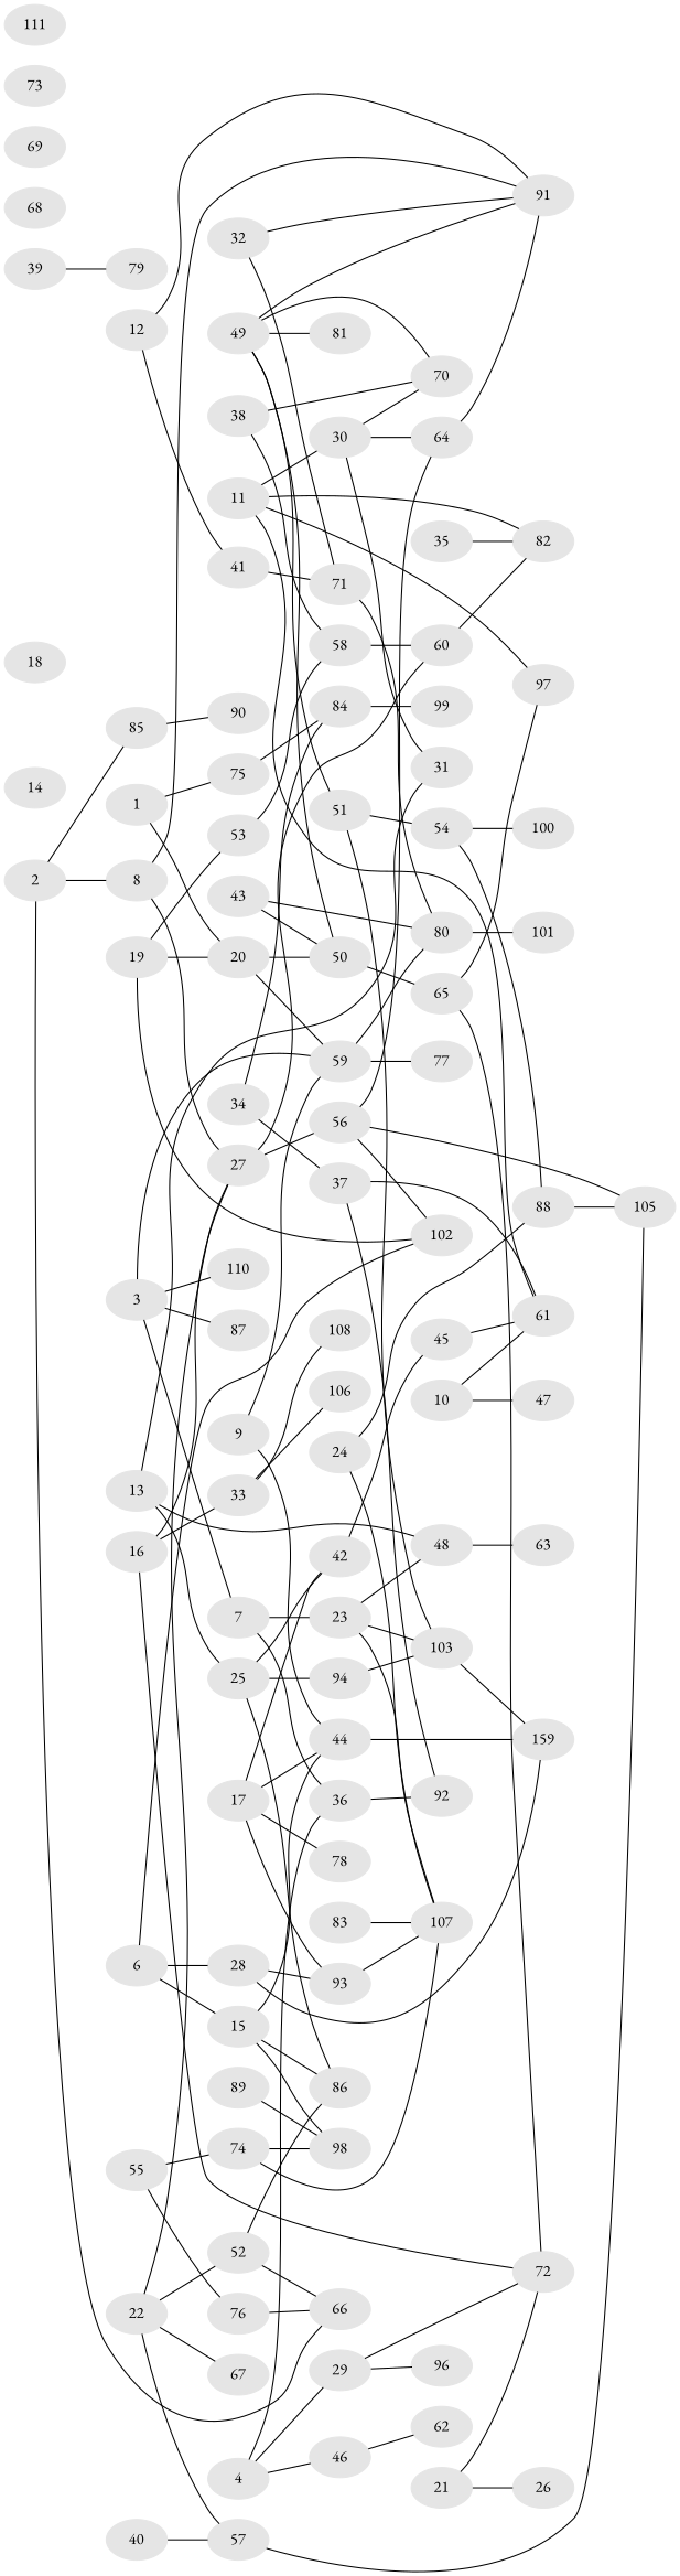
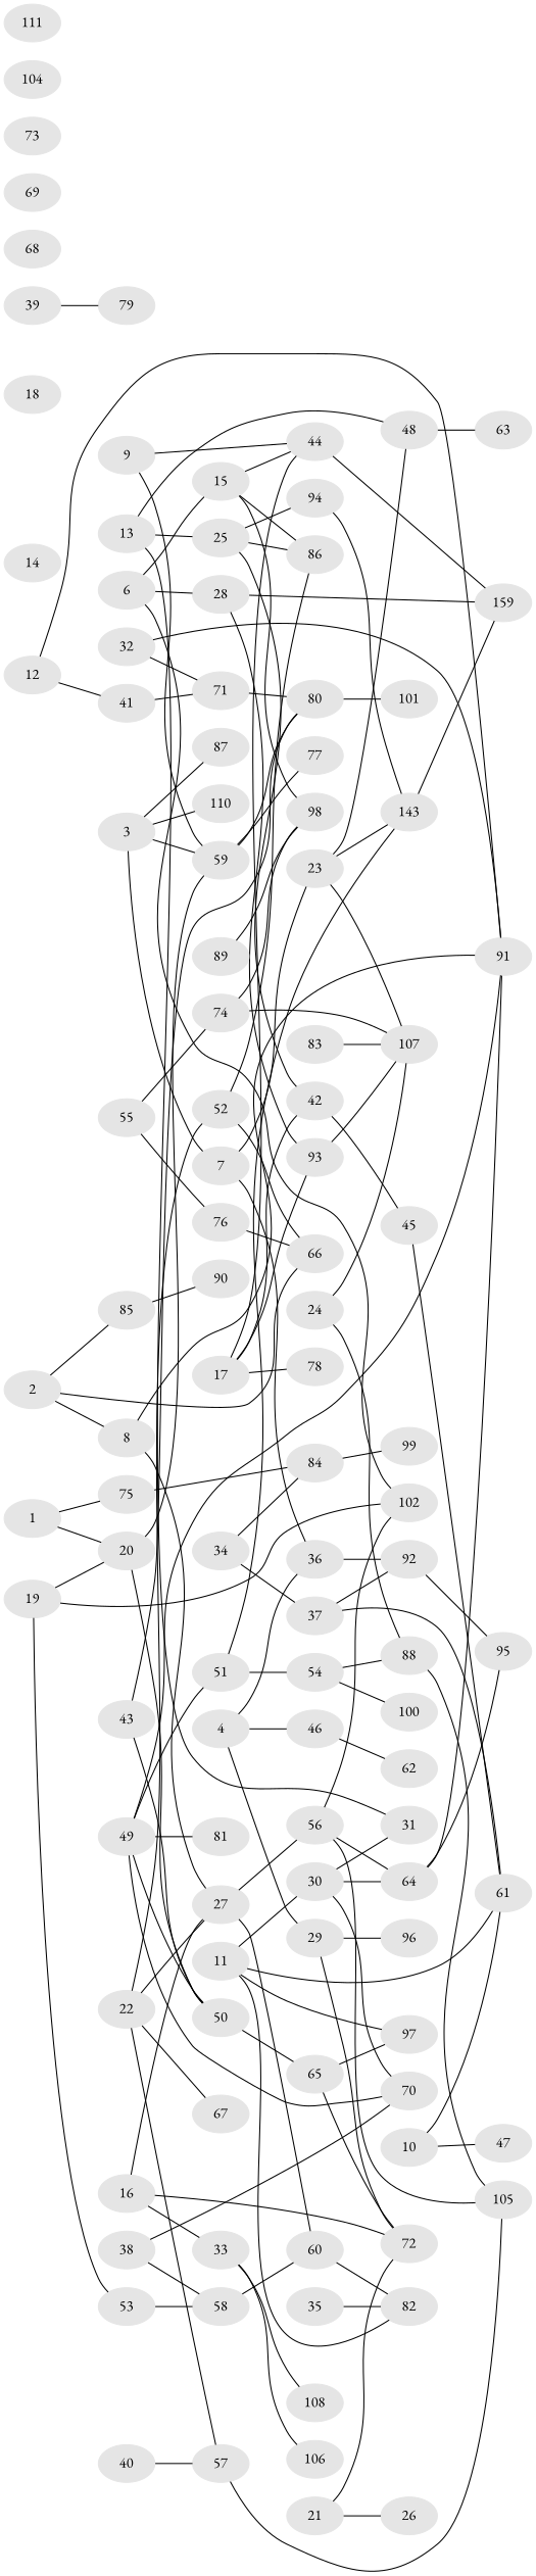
  graph {
    fontname="EB Garamond"
    rankdir=LR
    node [color=gray90 fontname="EB Garamond" style=filled]
    edge [fontname="EB Garamond"]
    1
    20
    75
    59
    50
    84
    2
    8
    66
    85
    27
    91
    90
    3
    7
    87
    110
    36
    23
    80
    77
    4
    29
    46
    72
    96
    92
    62
    65
    97
    6
    15
    28
    102
    44
    86
    98
    93
    n39 [label=159]
    48
-   103
+   103 [label=143]
    107
    56
    60
    9
    10
    47
    61
    11
    30
    82
    31
    64
    70
    12
    41
    71
    13
    25
    42
    94
    63
    14
    16
    33
    106
    108
    17
    78
    45
    18
    19
    53
    58
    21
    26
    22
    52
    57
    67
    105
    24
    88
+   95
    32
    34
    37
    99
    35
    38
    39
    79
    40
    43
    101
    49
    51
    81
    54
    100
    55
    74
    76
    68
    69
    73
    83
    89
+   104
    111
    1 -- 20
    1 -- 75
    20 -- 59
    20 -- 50
    75 -- 84
    59 -- 80
    59 -- 77
    50 -- 65
    84 -- 99
    2 -- 8
    2 -- 66
    2 -- 85
    8 -- 27
    8 -- 91
    85 -- 90
    27 -- 56
    27 -- 60
    3 -- 59
    3 -- 7
    3 -- 87
    3 -- 110
    7 -- 36
    7 -- 23
    36 -- 92
    23 -- 48
    23 -- 103
    23 -- 107
    80 -- 101
    4 -- 36
    4 -- 29
    4 -- 46
    29 -- 72
    29 -- 96
    46 -- 62
+   92 -- 95
    65 -- 72
    65 -- 97
    6 -- 15
    6 -- 28
    6 -- 102
    15 -- 44
    15 -- 86
    15 -- 98
    28 -- 93
    28 -- n39
    44 -- n39
    93 -- 107
    48 -- 63
    103 -- n39
    56 -- 102
    56 -- 64
    56 -- 105
    60 -- 82
    9 -- 59
    9 -- 44
    10 -- 47
    10 -- 61
    11 -- 97
    11 -- 61
    11 -- 30
    11 -- 82
    30 -- 31
    30 -- 64
    30 -- 70
    64 -- 91
+   64 -- 95
    12 -- 91
    12 -- 41
    41 -- 71
    71 -- 80
    13 -- 48
    13 -- 31
    13 -- 25
    25 -- 86
    25 -- 42
    25 -- 94
    42 -- 45
    94 -- 103
    16 -- 27
    16 -- 72
    16 -- 33
    33 -- 106
    33 -- 108
    17 -- 44
    17 -- 93
    17 -- 42
    17 -- 78
    45 -- 61
    19 -- 20
    19 -- 102
    19 -- 53
    53 -- 58
    58 -- 60
    21 -- 72
    21 -- 26
    22 -- 27
    22 -- 52
    22 -- 57
    22 -- 67
    52 -- 66
    52 -- 86
    57 -- 105
    24 -- 107
    24 -- 88
    88 -- 105
    32 -- 91
    32 -- 71
    34 -- 84
    34 -- 37
    37 -- 92
    37 -- 61
    35 -- 82
    38 -- 70
    38 -- 58
    39 -- 79
    40 -- 57
    43 -- 50
    43 -- 80
    49 -- 50
    49 -- 91
    49 -- 70
    49 -- 51
    49 -- 81
    51 -- 103
    51 -- 54
    54 -- 88
    54 -- 100
    55 -- 74
    55 -- 76
    74 -- 98
    74 -- 107
    76 -- 66
    83 -- 107
    89 -- 98
  }
